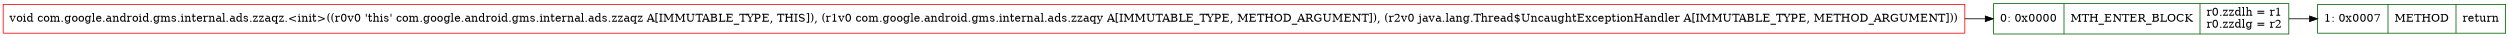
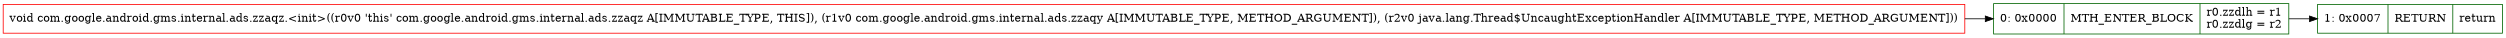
  digraph {
    rankdir=LR
    node [shape=record color=darkgreen]
    n1 [label="{0\:\ 0x0000|MTH_ENTER_BLOCK\l|r0.zzdlh = r1\lr0.zzdlg = r2\l}"]
-   n2 [label="{1\:\ 0x0007|METHOD\l|return\l}"]
+   n2 [label="{1\:\ 0x0007|RETURN\l|return\l}"]
    n3 [label="{void com.google.android.gms.internal.ads.zzaqz.\<init\>((r0v0 'this' com.google.android.gms.internal.ads.zzaqz A[IMMUTABLE_TYPE, THIS]), (r1v0 com.google.android.gms.internal.ads.zzaqy A[IMMUTABLE_TYPE, METHOD_ARGUMENT]), (r2v0 java.lang.Thread$UncaughtExceptionHandler A[IMMUTABLE_TYPE, METHOD_ARGUMENT])) }" color=red]
    n1 -> n2
    n3 -> n1
  }
